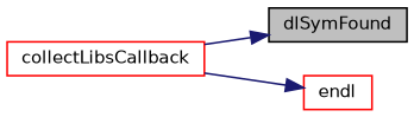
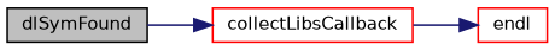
  digraph {
    rankdir=LR
    node [color=red fontname=Helvetica fontsize=10 shape=record]
    edge [color=midnightblue fontname=Helvetica fontsize=10 labelfontname=Helvetica labelfontsize=10 style=solid]
    n1 [color=black fillcolor=grey75 fontcolor=black height=0.2 label=dlSymFound style=filled width=0.4]
    n2 [height=0.2 label=collectLibsCallback width=0.4]
    n3 [height=0.2 label=endl width=0.4]
-   n2 -> n1
+   n1 -> n2
    n2 -> n3
  }
